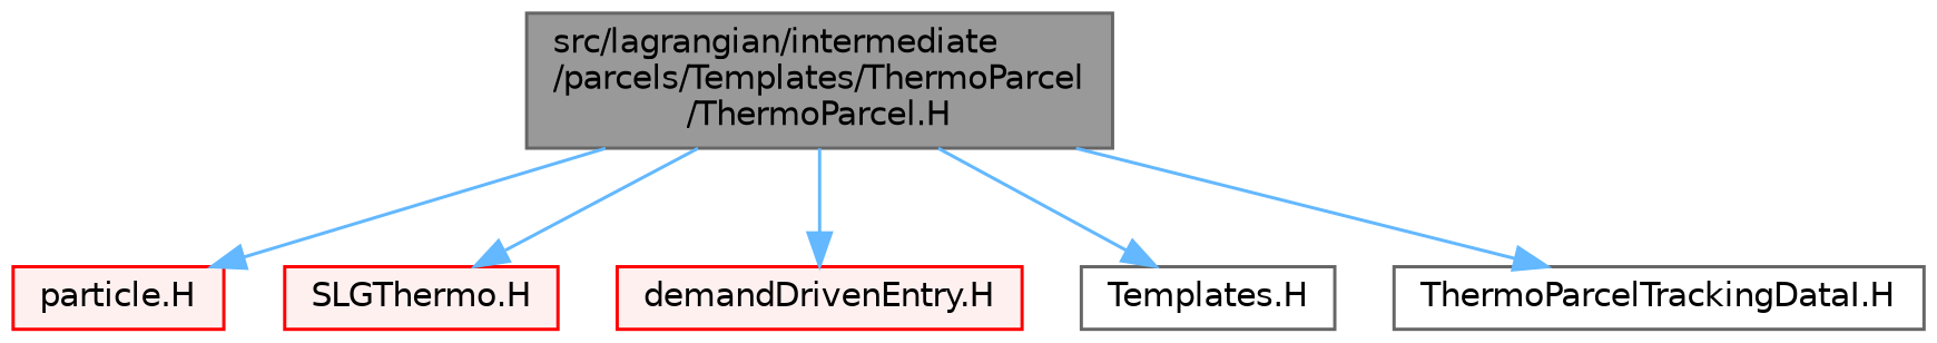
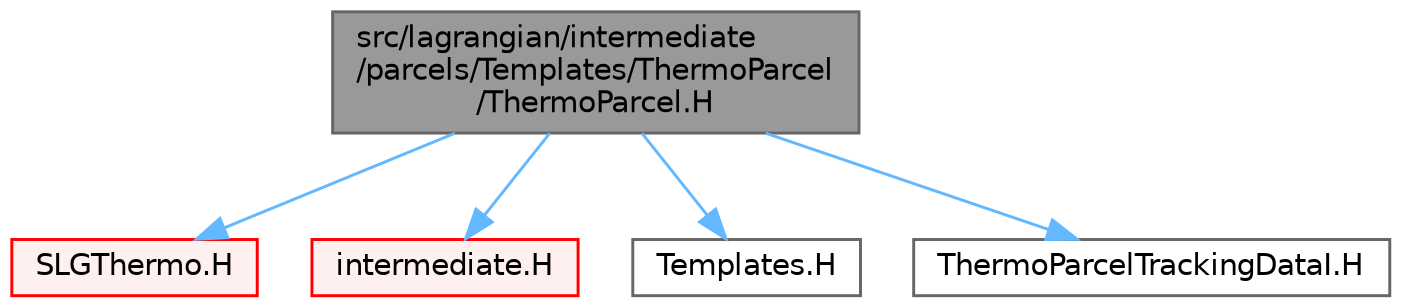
  digraph {
    node [color=red fillcolor="#FFF0F0" fontname=Helvetica fontsize=10 shape=box style=filled]
    edge [color=steelblue1 fontname=Helvetica fontsize=10 labelfontname=Helvetica labelfontsize=10 style=solid]
    n1 [color=gray40 fillcolor=grey60 fontcolor=black height=0.2 label="src/lagrangian/intermediate\l/parcels/Templates/ThermoParcel\l/ThermoParcel.H" width=0.4]
-   n2 [height=0.2 label="particle.H" width=0.4]
    n3 [height=0.2 label="SLGThermo.H" width=0.4]
-   n4 [height=0.2 label="demandDrivenEntry.H" width=0.4]
+   n4 [height=0.2 label="intermediate.H" width=0.4]
    n5 [color=grey40 fillcolor=white height=0.2 label="Templates.H" width=0.4]
    n6 [color=grey40 fillcolor=white height=0.2 label="ThermoParcelTrackingDataI.H" width=0.4]
-   n1 -> n2
    n1 -> n3
    n1 -> n4
    n1 -> n5
    n1 -> n6
  }
